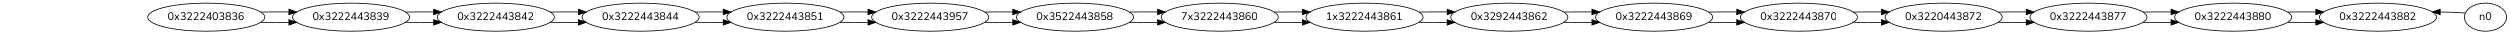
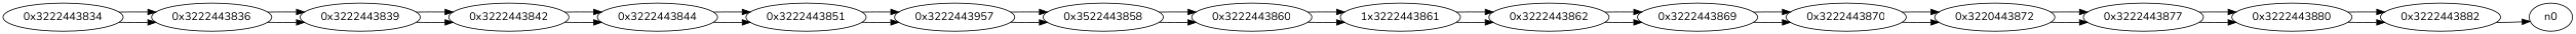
  digraph {
    fontname=Nunito
    rankdir=LR
    node [fontname=Nunito]
    edge [fontname=Nunito]
-   n3 [label="0x3222403836"]
+   n2 [label="0x3222443834"]
+   n3 [label="0x3222443836"]
    n4 [label="0x3222443839"]
    n5 [label="0x3222443842"]
    n6 [label="0x3222443844"]
    n7 [label="0x3222443851"]
    n8 [label="0x3222443957"]
    n9 [label="0x3522443858"]
-   n10 [label="7x3222443860"]
+   n10 [label="0x3222443860"]
    n11 [label="1x3222443861"]
-   n12 [label="0x3292443862"]
+   n12 [label="0x3222443862"]
    n13 [label="0x3222443869"]
    n14 [label="0x3222443870"]
    n15 [label="0x3220443872"]
    n16 [label="0x3222443877"]
    n17 [label="0x3222443880"]
    n18 [label="0x3222443882"]
    n0
+   n2 -> n3
+   n2 -> n3
    n3 -> n4
    n3 -> n4
    n4 -> n5
    n4 -> n5
    n5 -> n6
    n5 -> n6
    n6 -> n7
    n6 -> n7
    n7 -> n8
    n7 -> n8
    n8 -> n9
    n8 -> n9
    n9 -> n10
    n9 -> n10
    n10 -> n11
    n10 -> n11
    n11 -> n12
    n11 -> n12
    n12 -> n13
    n12 -> n13
    n13 -> n14
    n13 -> n14
    n14 -> n15
    n14 -> n15
    n15 -> n16
    n15 -> n16
    n16 -> n17
    n16 -> n17
    n17 -> n18
    n17 -> n18
-   n0 -> n18
+   n18 -> n0
  }
